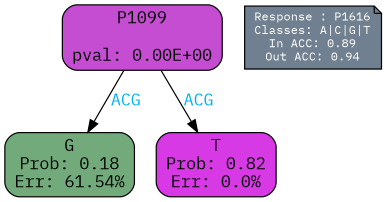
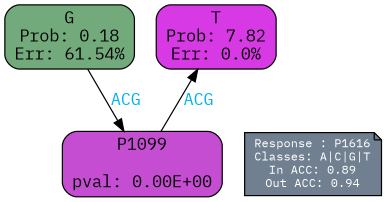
  digraph {
    fontname="IBM Plex Mono"
    ranksep=equally
    splines=polylines
    node [color=black fontname="IBM Plex Mono" shape=box style="filled, rounded"]
    edge [fontcolor=deepskyblue2 fontname="IBM Plex Mono"]
    n1 [fillcolor="#72aa7b" label="G\nProb: 0.18\nErr: 61.54%"]
-   n2 [fillcolor="#d739e5" label="T\nProb: 0.82\nErr: 0.0%"]
+   n2 [fillcolor="#d739e5" label="T\nProb: 7.82\nErr: 0.0%"]
    n3 [align=left fillcolor=slategray fontcolor=white fontsize=10 label="Response : P1616\nClasses: A|C|G|T\nIn ACC: 0.89\nOut ACC: 0.94\n" shape=note style=filled]
    n4 [fillcolor="#c44dd1" label="P1099\n\npval: 0.00E+00"]
    subgraph sub_1 {
      rank=same
      n1
      n2
    }
    subgraph sub_2 {
      rank=same
      n3
      n4
    }
-   n4 -> n1 [label=ACG]
+   n1 -> n4 [label=ACG]
    n4 -> n2 [label=ACG]
  }
